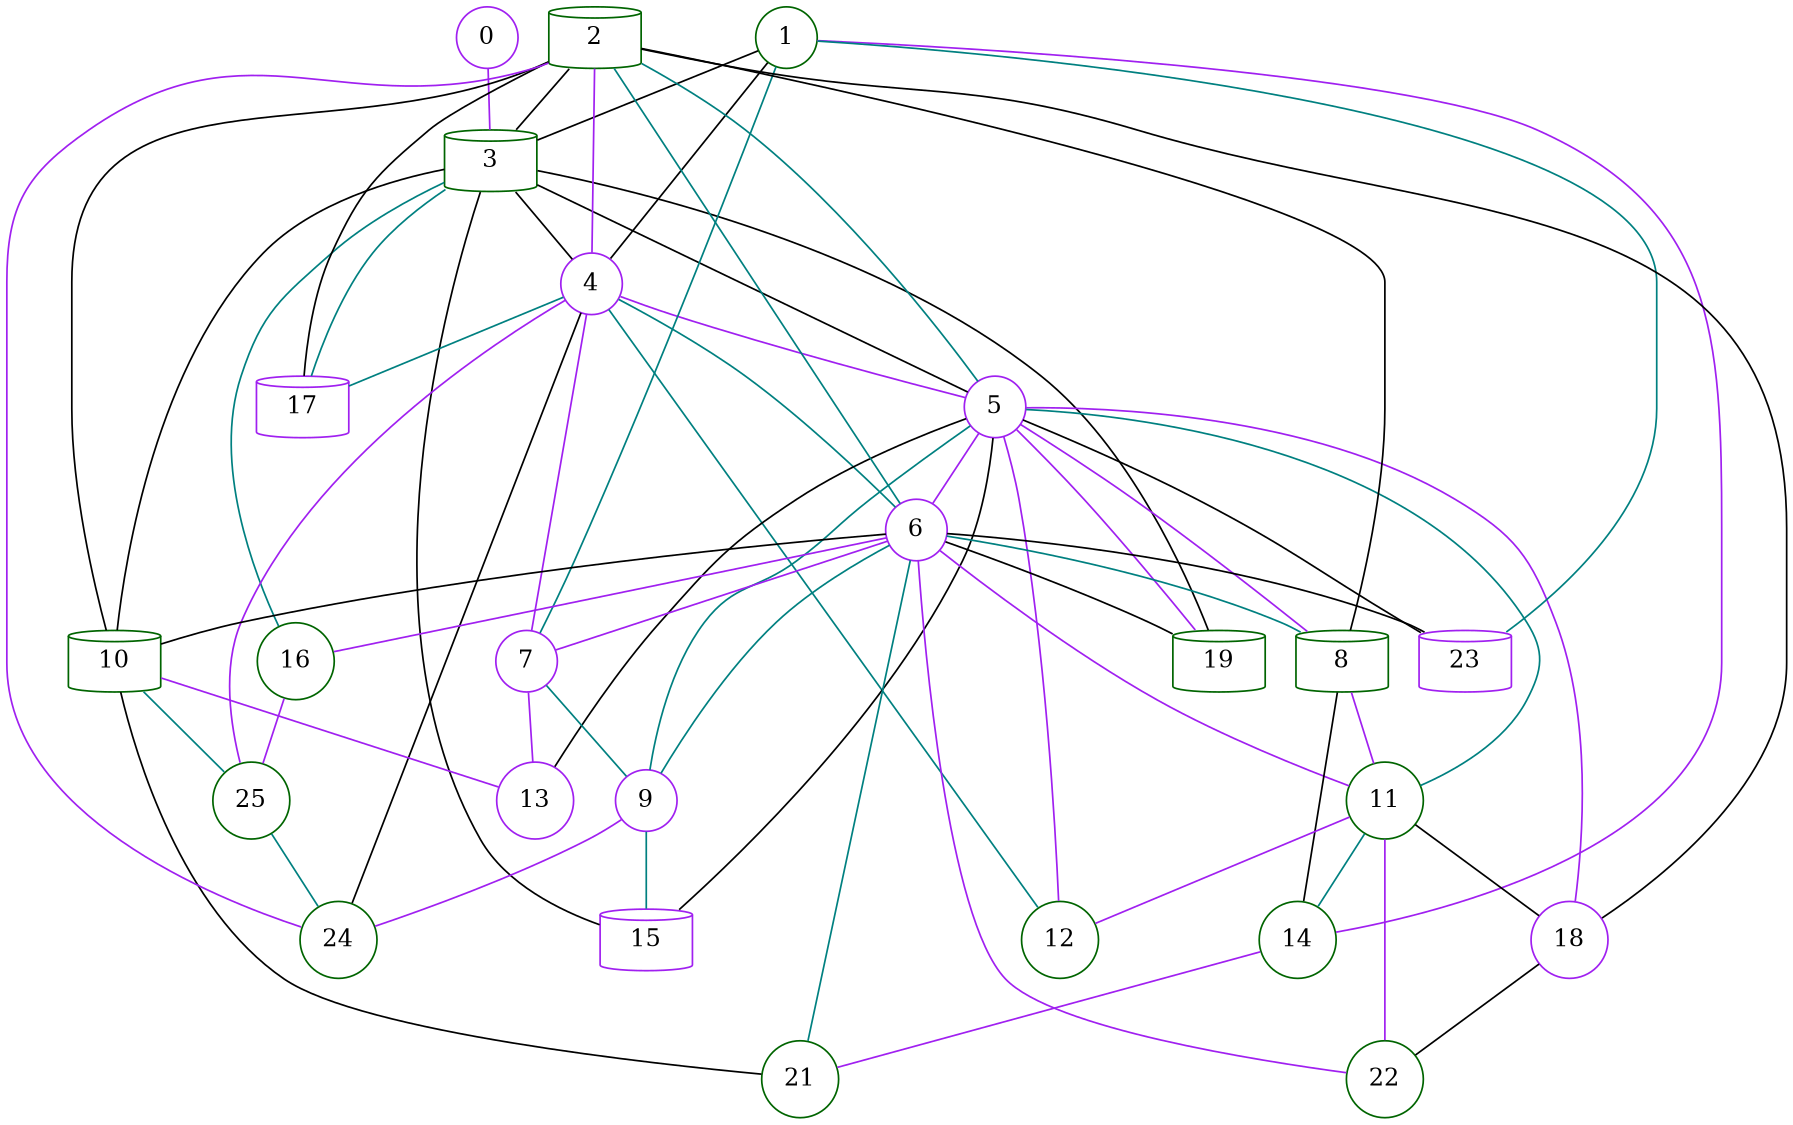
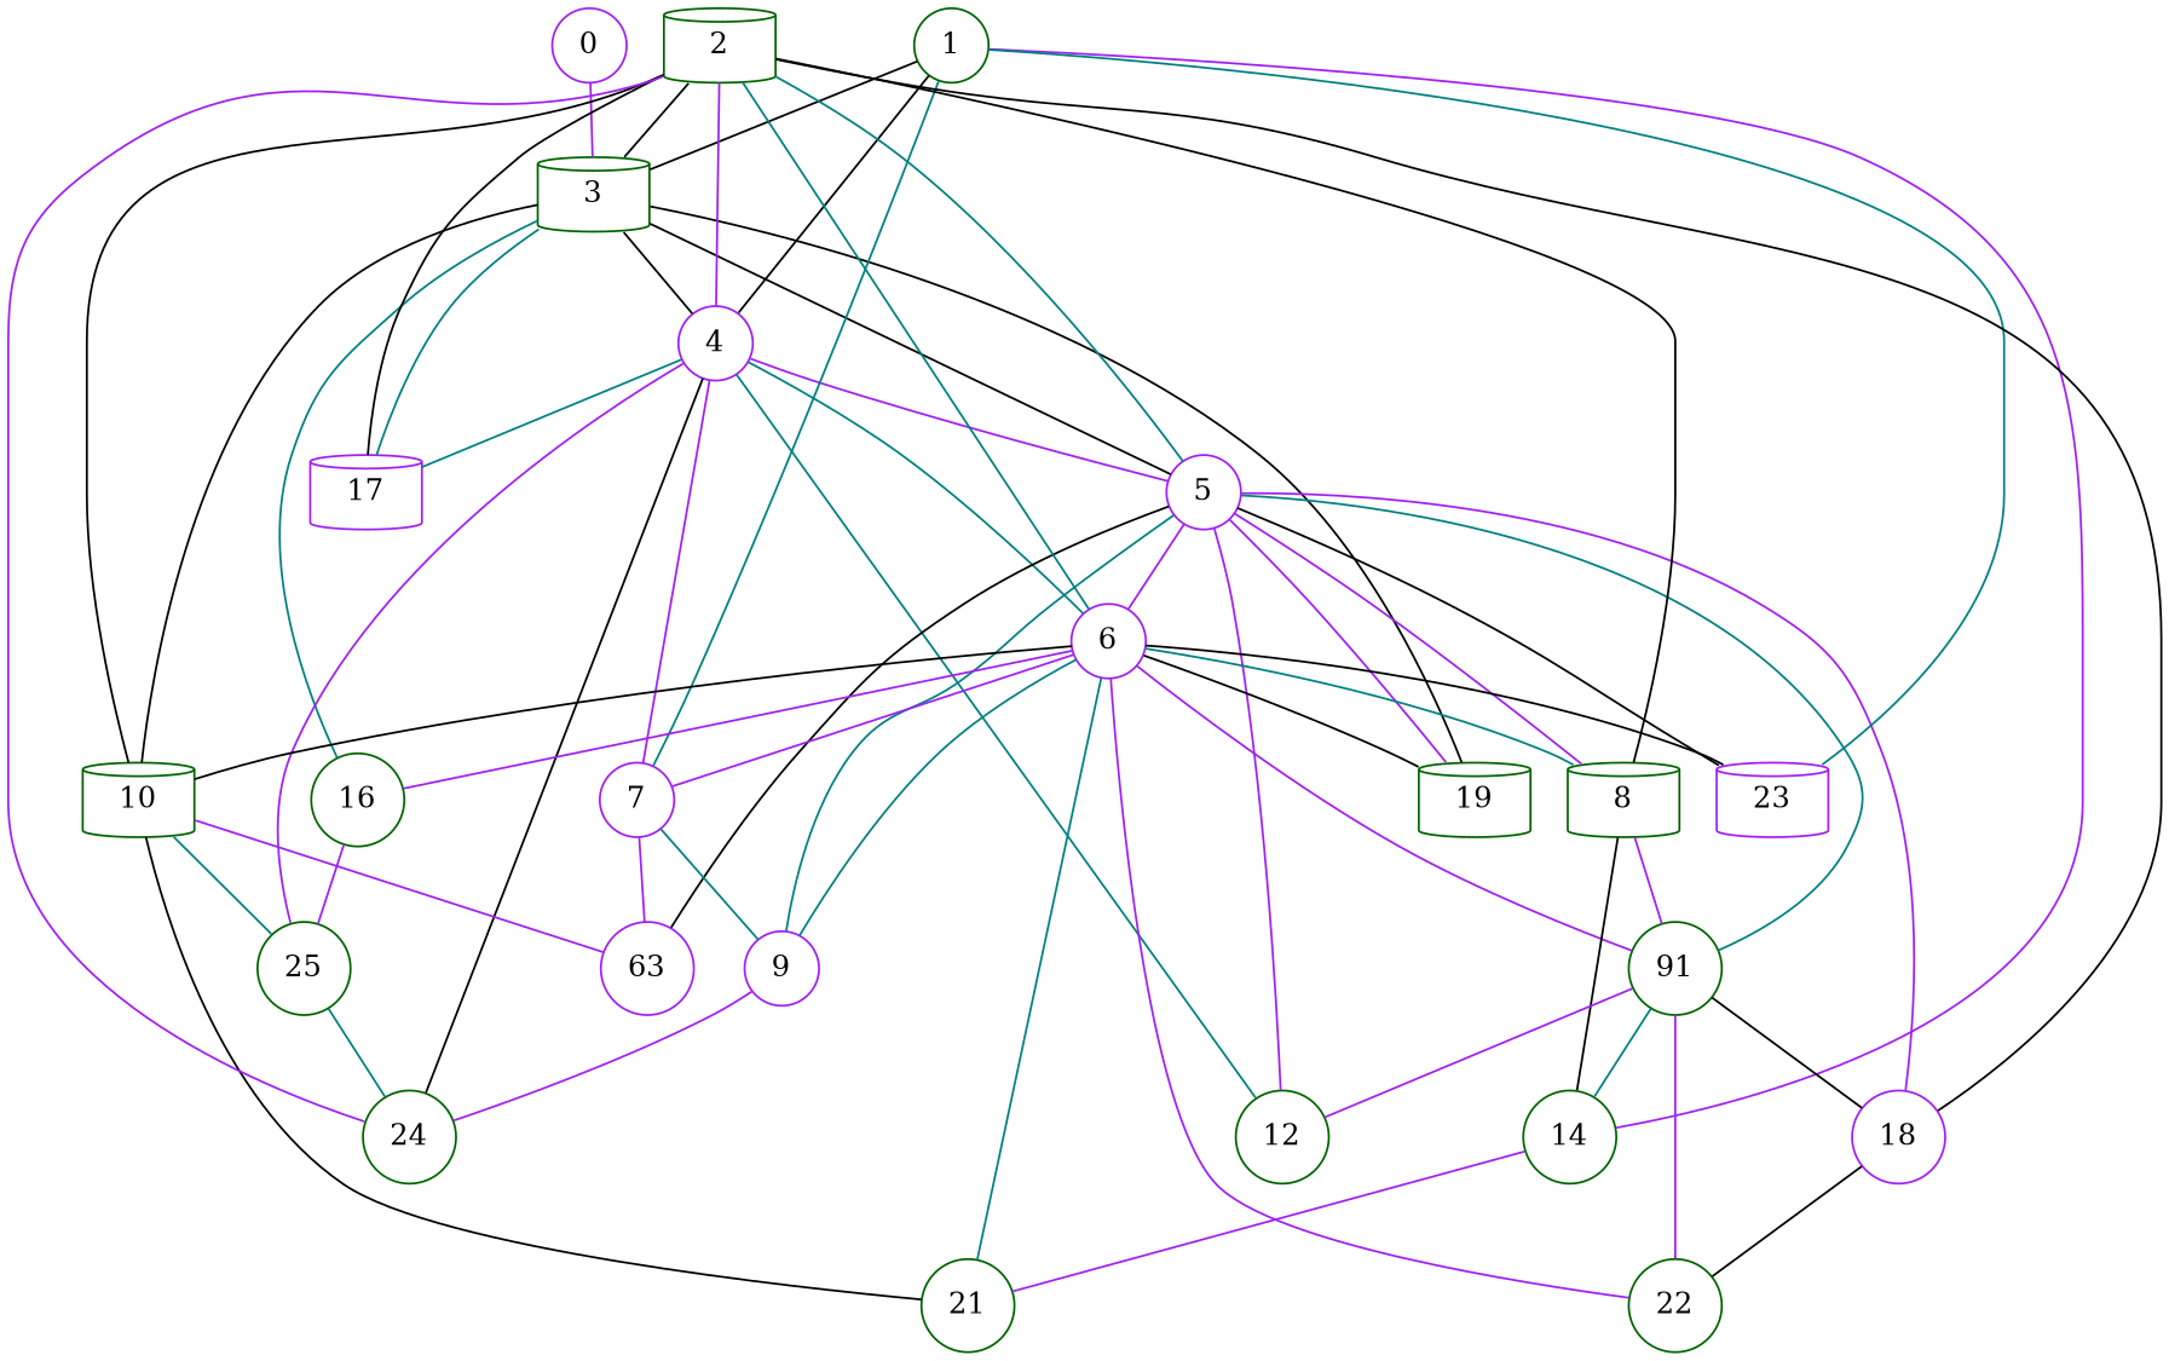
  strict graph {
    fontname="DejaVu Serif"
    node [color=darkgreen fontname="DejaVu Serif" shape=circle]
    edge [color=purple fontname="DejaVu Serif" is_available=True prob=1.0]
    0 [color=purple]
    3 [shape=cylinder]
    4 [color=purple]
    5 [color=purple]
    10 [shape=cylinder]
    17 [color=purple shape=cylinder]
-   15 [color=purple shape=cylinder]
    16
    19 [shape=cylinder]
    1
    7 [color=purple]
    14
    23 [color=purple shape=cylinder]
    6 [color=purple]
    24
    12
    n17 [label=25]
    9 [color=purple]
-   13 [color=purple]
+   13 [color=purple label=63]
    21
    2 [shape=cylinder]
    8 [shape=cylinder]
    18 [color=purple]
-   11
+   11 [label=91]
    22
    0 -- 3 [prob=0.565264509924]
    3 -- 4 [color=black prob=0.93770030806]
    3 -- 5 [color=black prob=0.773513910538]
    3 -- 10 [color=black prob=0.665068057854]
    3 -- 17 [color=teal]
-   3 -- 15 [color=black prob=0.662337806083]
    3 -- 16 [color=teal prob=0.0587744230697]
    3 -- 19 [color=black]
    4 -- 5 [prob=0.296797484153]
    4 -- 17 [color=teal prob=0.106117910758]
    4 -- 7 [prob=0.977401602331]
    4 -- 6 [color=teal prob=0.590548186963]
    4 -- 24 [color=black prob=0.836651760243]
    4 -- 12 [color=teal prob=0.393616675418]
    4 -- n17
-   5 -- 15 [color=black prob=0.278803941307]
    5 -- 19 [prob=0.176837253891]
    5 -- 23 [color=black prob=0.43382259056]
    5 -- 6 [prob=0.980247369335]
    5 -- 12 [prob=0.387180342373]
    5 -- 9 [color=teal prob=0.947087073421]
    5 -- 13 [color=black prob=0.370232381011]
    5 -- 8
    5 -- 18 [prob=0.255248127987]
    5 -- 11 [color=teal prob=0.357252665791]
    10 -- n17 [color=teal prob=0.69741139812]
    10 -- 13 [prob=0.529891004139]
    10 -- 21 [color=black prob=0.461985011825]
    16 -- n17 [prob=0.277865965898]
    1 -- 3 [color=black]
    1 -- 4 [color=black prob=0.553274536315]
    1 -- 7 [color=teal prob=0.268917743384]
    1 -- 14
    1 -- 23 [color=teal]
    7 -- 9 [color=teal prob=0.668420076238]
    7 -- 13 [prob=0.266972824148]
    14 -- 21 [prob=0.600329071038]
    6 -- 10 [color=black prob=0.592784049297]
    6 -- 16 [prob=0.434972852796]
    6 -- 19 [color=black prob=0.121334610062]
    6 -- 7 [prob=0.60482473469]
    6 -- 23 [color=black prob=0.690930663813]
    6 -- 9 [color=teal]
    6 -- 21 [color=teal prob=0.00113909505352]
    6 -- 8 [color=teal prob=0.127066119276]
    6 -- 11 [prob=0.658386423174]
    6 -- 22 [prob=0.471305449237]
    n17 -- 24 [color=teal]
-   9 -- 15 [color=teal prob=0.644504348947]
    9 -- 24 [prob=0.259420320878]
    2 -- 3 [color=black prob=0.260047754802]
    2 -- 4 [prob=0.335294079543]
    2 -- 5 [color=teal]
    2 -- 10 [color=black]
    2 -- 17 [color=black prob=0.51806792921]
    2 -- 6 [color=teal prob=0.868278431126]
    2 -- 24
    2 -- 8 [color=black prob=0.85252048512]
    2 -- 18 [color=black prob=0.767823570219]
    8 -- 14 [color=black prob=0.585478564818]
    8 -- 11 [prob=0.767842117645]
    18 -- 22 [color=black prob=0.134833817217]
    11 -- 14 [color=teal prob=0.130562801503]
    11 -- 12 [prob=0.93782343503]
    11 -- 18 [color=black prob=0.387679493111]
    11 -- 22 [prob=0.822594767292]
  }
